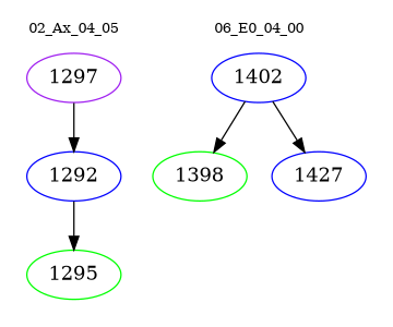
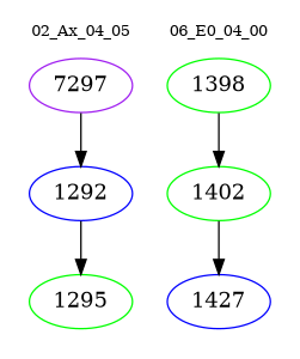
  digraph {
    node [color=blue]
    edge [color=black]
    n1 [label=1292]
    n2 [color=green label=1295]
-   n3 [color=purple label=1297]
-   n4 [label=1402]
+   n3 [color=purple label=7297]
+   n4 [color=green label=1402]
    n5 [color=green label=1398]
    n6 [label=1427]
    subgraph cluster_1 {
      color=white
      fontsize=10
      label="02_Ax_04_05"
      n1
      n2
      n3
    }
    subgraph cluster_2 {
      color=white
      fontsize=10
      label="06_E0_04_00"
      n4
      n5
      n6
    }
    n1 -> n2
    n3 -> n1
-   n4 -> n5
+   n5 -> n4
    n4 -> n6
  }
